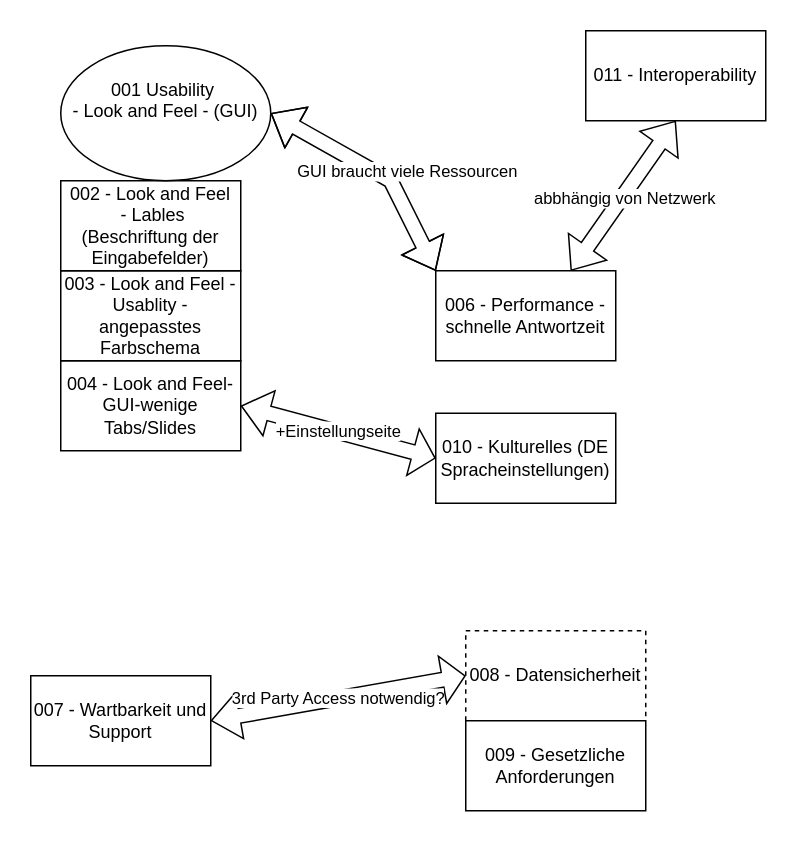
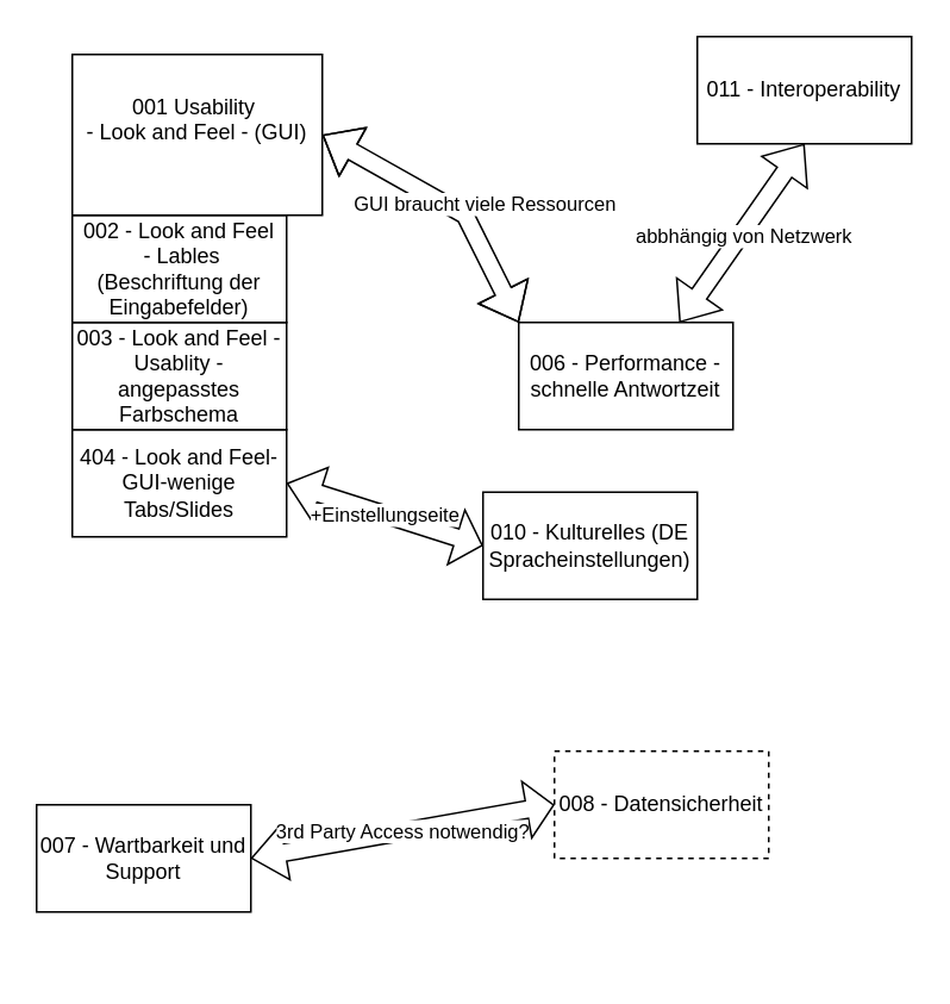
  <mxCell id="0" />
  <mxCell id="1" parent="0" />
- <mxCell id="2" value="004 - Look and Feel-GUI-wenige Tabs/Slides" style="rounded=0;whiteSpace=wrap;html=1;" parent="1" vertex="1"><mxGeometry x="40" y="240" width="120" height="60" as="geometry" /></mxCell>
+ <mxCell id="2" value="404 - Look and Feel-GUI-wenige Tabs/Slides" style="rounded=0;whiteSpace=wrap;html=1;" parent="1" vertex="1"><mxGeometry x="40" y="240" width="120" height="60" as="geometry" /></mxCell>
  <mxCell id="3" value="003 -&amp;nbsp;Look and Feel - Usablity - angepasstes Farbschema" style="rounded=0;whiteSpace=wrap;html=1;" parent="1" vertex="1"><mxGeometry x="40" y="180" width="120" height="60" as="geometry" /></mxCell>
  <mxCell id="4" value="006 - Performance - schnelle Antwortzeit" style="rounded=0;whiteSpace=wrap;html=1;" parent="1" vertex="1"><mxGeometry x="290" y="180" width="120" height="60" as="geometry" /></mxCell>
  <mxCell id="5" value="007 - Wartbarkeit und Support" style="rounded=0;whiteSpace=wrap;html=1;" parent="1" vertex="1"><mxGeometry x="20" y="450" width="120" height="60" as="geometry" /></mxCell>
  <mxCell id="6" value="008 - Datensicherheit" style="rounded=0;whiteSpace=wrap;html=1;dashed=1;" parent="1" vertex="1"><mxGeometry x="310" y="420" width="120" height="60" as="geometry" /></mxCell>
- <mxCell id="7" value="009 - Gesetzliche Anforderungen" style="rounded=0;whiteSpace=wrap;html=1;" parent="1" vertex="1"><mxGeometry x="310" y="480" width="120" height="60" as="geometry" /></mxCell>
- <mxCell id="8" value="010 - Kulturelles (DE Spracheinstellungen)" style="rounded=0;whiteSpace=wrap;html=1;" parent="1" vertex="1"><mxGeometry x="290" y="275" width="120" height="60" as="geometry" /></mxCell>
+ <mxCell id="8" value="010 - Kulturelles (DE Spracheinstellungen)" style="rounded=0;whiteSpace=wrap;html=1;" parent="1" vertex="1"><mxGeometry x="270" y="275" width="120" height="60" as="geometry" /></mxCell>
  <mxCell id="9" value="002 - Look and Feel&lt;div&gt;&amp;nbsp;- Lables&lt;div&gt;(Beschriftung der Eingabefelder)&lt;/div&gt;&lt;/div&gt;" style="rounded=0;whiteSpace=wrap;html=1;" parent="1" vertex="1"><mxGeometry x="40" y="120" width="120" height="60" as="geometry" /></mxCell>
- <mxCell id="10" value="001&amp;nbsp;&lt;span style=&quot;background-color: initial;&quot;&gt;Usability&amp;nbsp;&lt;/span&gt;&lt;div&gt;&lt;div style=&quot;font-size: 14px;&quot;&gt;&lt;div style=&quot;font-size: 12px; text-align: left; text-wrap-mode: nowrap;&quot;&gt;&lt;span style=&quot;text-align: center; text-wrap-mode: wrap;&quot;&gt;- Look and Feel - (GUI&lt;/span&gt;&lt;span style=&quot;text-align: center; text-wrap-mode: wrap; background-color: initial;&quot;&gt;)&lt;/span&gt;&lt;/div&gt;&lt;div&gt;&lt;span style=&quot;text-align: center; text-wrap-mode: wrap; background-color: initial;&quot;&gt;&lt;br&gt;&lt;/span&gt;&lt;/div&gt;&lt;/div&gt;&lt;/div&gt;" style="ellipse;whiteSpace=wrap;html=1;" parent="1" vertex="1"><mxGeometry x="40" y="30" width="140" height="90" as="geometry" /></mxCell>
+ <mxCell id="10" value="001&amp;nbsp;&lt;span style=&quot;background-color: initial;&quot;&gt;Usability&amp;nbsp;&lt;/span&gt;&lt;div&gt;&lt;div style=&quot;font-size: 14px;&quot;&gt;&lt;div style=&quot;font-size: 12px; text-align: left; text-wrap-mode: nowrap;&quot;&gt;&lt;span style=&quot;text-align: center; text-wrap-mode: wrap;&quot;&gt;- Look and Feel - (GUI&lt;/span&gt;&lt;span style=&quot;text-align: center; text-wrap-mode: wrap; background-color: initial;&quot;&gt;)&lt;/span&gt;&lt;/div&gt;&lt;div&gt;&lt;span style=&quot;text-align: center; text-wrap-mode: wrap; background-color: initial;&quot;&gt;&lt;br&gt;&lt;/span&gt;&lt;/div&gt;&lt;/div&gt;&lt;/div&gt;" style="rounded=0;whiteSpace=wrap;html=1;" parent="1" vertex="1"><mxGeometry x="40" y="30" width="140" height="90" as="geometry" /></mxCell>
  <mxCell id="11" value="" style="shape=flexArrow;endArrow=classic;startArrow=classic;html=1;rounded=0;exitX=1;exitY=0.5;exitDx=0;exitDy=0;" edge="1" parent="1" source="10"><mxGeometry width="100" height="100" relative="1" as="geometry"><mxPoint x="310" y="340" as="sourcePoint" /><mxPoint x="290" y="180" as="targetPoint" /><Array as="points"><mxPoint x="260" y="120" /></Array></mxGeometry></mxCell>
  <mxCell id="12" value="GUI braucht viele Ressourcen" style="edgeLabel;html=1;align=center;verticalAlign=middle;resizable=0;points=[];" vertex="1" connectable="0" parent="11"><mxGeometry x="0.003" y="1" relative="1" as="geometry"><mxPoint x="20" as="offset" /></mxGeometry></mxCell>
  <mxCell id="13" value="+Einstellungseite" style="shape=flexArrow;endArrow=classic;startArrow=classic;html=1;rounded=0;exitX=1;exitY=0.5;exitDx=0;exitDy=0;endWidth=21;endSize=4.74;entryX=0;entryY=0.5;entryDx=0;entryDy=0;" edge="1" parent="1" target="8"><mxGeometry width="100" height="100" relative="1" as="geometry"><mxPoint x="160" y="270" as="sourcePoint" /><mxPoint x="270" y="375" as="targetPoint" /><Array as="points" /></mxGeometry></mxCell>
  <mxCell id="14" value="3rd Party Access notwendig?" style="shape=flexArrow;endArrow=classic;startArrow=classic;html=1;rounded=0;exitX=1;exitY=0.5;exitDx=0;exitDy=0;endWidth=21;endSize=4.74;entryX=0;entryY=0.5;entryDx=0;entryDy=0;" edge="1" parent="1" source="5" target="6"><mxGeometry width="100" height="100" relative="1" as="geometry"><mxPoint x="160" y="465" as="sourcePoint" /><mxPoint x="280" y="450" as="targetPoint" /><Array as="points" /></mxGeometry></mxCell>
  <mxCell id="15" value="011 - Interoperability" style="rounded=0;whiteSpace=wrap;html=1;" vertex="1" parent="1"><mxGeometry x="390" y="20" width="120" height="60" as="geometry" /></mxCell>
  <mxCell id="16" value="" style="shape=flexArrow;endArrow=classic;startArrow=classic;html=1;rounded=0;entryX=0.5;entryY=1;entryDx=0;entryDy=0;" edge="1" parent="1" target="15"><mxGeometry width="100" height="100" relative="1" as="geometry"><mxPoint x="380" y="180" as="sourcePoint" /><mxPoint x="480" y="80" as="targetPoint" /></mxGeometry></mxCell>
  <mxCell id="17" value="abbhängig von Netzwerk" style="edgeLabel;html=1;align=center;verticalAlign=middle;resizable=0;points=[];" vertex="1" connectable="0" parent="16"><mxGeometry x="-0.019" y="-1" relative="1" as="geometry"><mxPoint as="offset" /></mxGeometry></mxCell>
